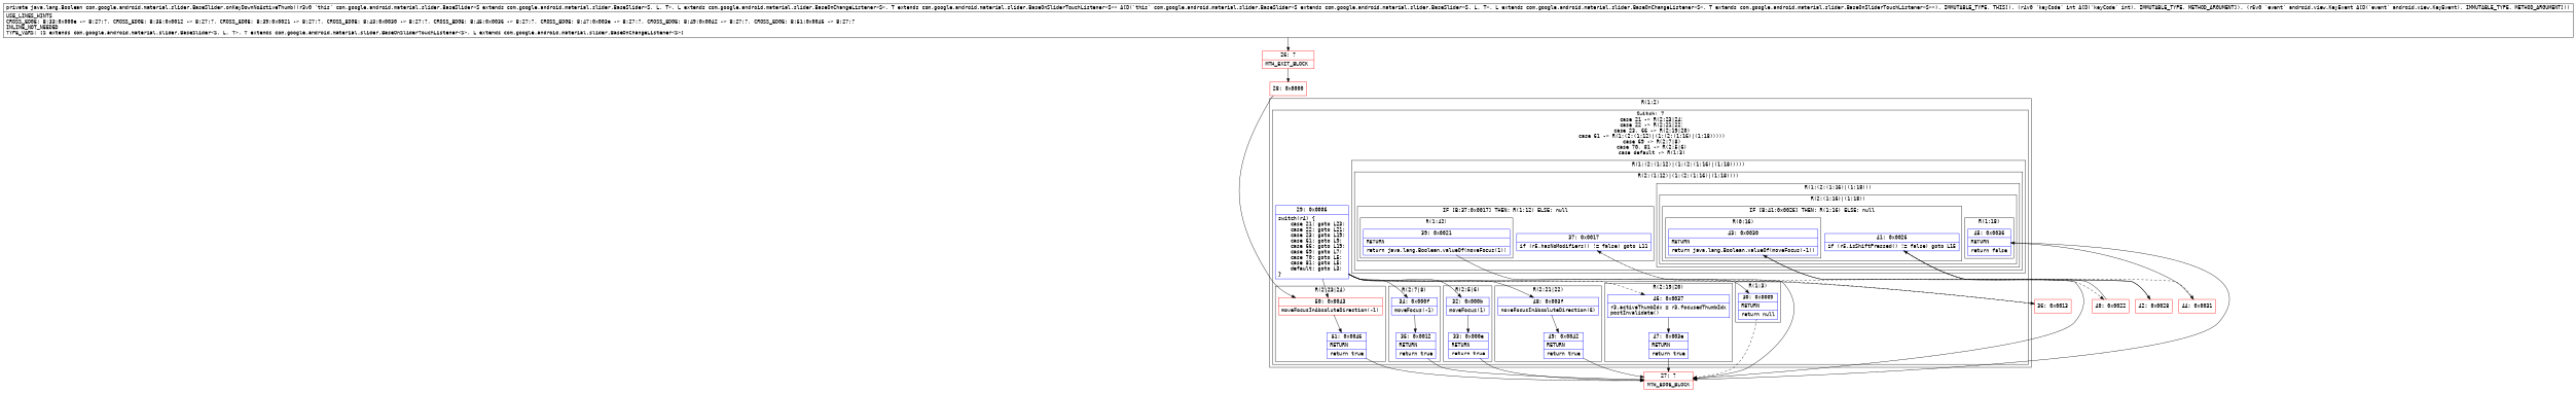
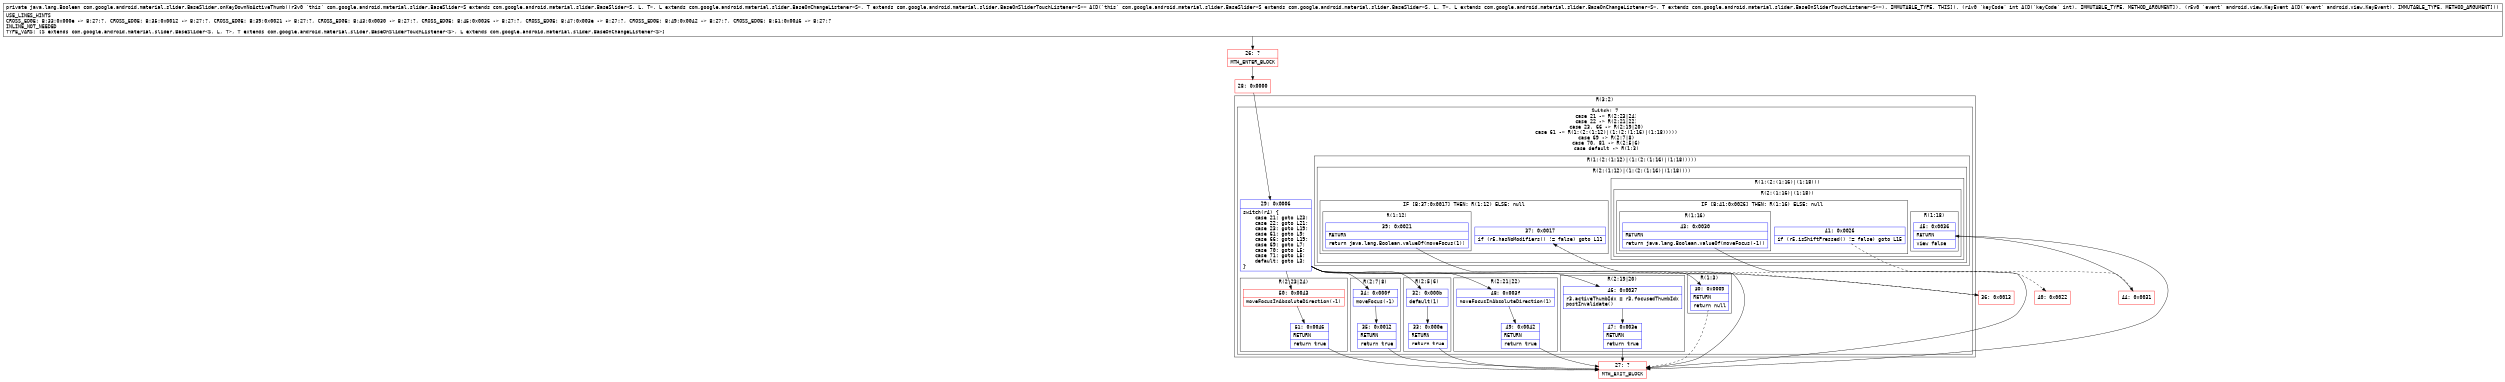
  digraph {
    fontname="DejaVu Sans Mono"
    node [color=blue fontname="DejaVu Sans Mono" shape=record]
    edge [fontname="DejaVu Sans Mono"]
    n1 [color=red label="{50\:\ 0x0043|moveFocusInAbsoluteDirection(\-1)\l}"]
    n2 [label="{51\:\ 0x0046|RETURN\l|return true\l}"]
-   n3 [label="{48\:\ 0x003f|moveFocusInAbsoluteDirection(6)\l}"]
+   n3 [label="{48\:\ 0x003f|moveFocusInAbsoluteDirection(1)\l}"]
    n4 [label="{49\:\ 0x0042|RETURN\l|return true\l}"]
    n5 [label="{46\:\ 0x0037|r3.activeThumbIdx = r3.focusedThumbIdx\lpostInvalidate()\l}"]
    n6 [label="{47\:\ 0x003e|RETURN\l|return true\l}"]
    n7 [label="{39\:\ 0x0021|RETURN\l|return java.lang.Boolean.valueOf(moveFocus(1))\l}"]
    n8 [label="{37\:\ 0x0017|if (r5.hasNoModifiers() != false) goto L11\l}"]
    n9 [label="{43\:\ 0x0030|RETURN\l|return java.lang.Boolean.valueOf(moveFocus(\-1))\l}"]
    n10 [label="{41\:\ 0x0026|if (r5.isShiftPressed() != false) goto L15\l}"]
-   n11 [label="{45\:\ 0x0036|RETURN\l|return false\l}"]
+   n11 [label="{45\:\ 0x0036|RETURN\l|view false\l}"]
    n12 [label="{34\:\ 0x000f|moveFocus(\-1)\l}"]
    n13 [label="{35\:\ 0x0012|RETURN\l|return true\l}"]
-   n14 [label="{32\:\ 0x000b|moveFocus(1)\l}"]
+   n14 [label="{32\:\ 0x000b|default(1)\l}"]
    n15 [label="{33\:\ 0x000e|RETURN\l|return true\l}"]
    n16 [label="{30\:\ 0x0009|RETURN\l|return null\l}"]
-   n17 [label="{29\:\ 0x0006|switch(r4) \{\l    case 21: goto L23;\l    case 22: goto L21;\l    case 23: goto L19;\l    case 61: goto L9;\l    case 66: goto L19;\l    case 69: goto L7;\l    case 70: goto L5;\l    case 81: goto L5;\l    default: goto L3;\l\}\l}"]
-   n18 [color=red label="{27\:\ ?|MTH_EDGE_BLOCK\l}"]
+   n17 [label="{29\:\ 0x0006|switch(r4) \{\l    case 21: goto L23;\l    case 22: goto L21;\l    case 23: goto L19;\l    case 61: goto L9;\l    case 66: goto L19;\l    case 69: goto L7;\l    case 70: goto L5;\l    case 71: goto L5;\l    default: goto L3;\l\}\l}"]
+   n18 [color=red label="{27\:\ ?|MTH_EXIT_BLOCK\l}"]
    n19 [color=red label="{40\:\ 0x0022}"]
-   n20 [color=red label="{42\:\ 0x0028}"]
    n21 [color=red label="{44\:\ 0x0031}"]
    n22 [color=red label="{36\:\ 0x0013}"]
-   n23 [color=red label="{26\:\ ?|MTH_EXIT_BLOCK\l}"]
+   n23 [color=red label="{26\:\ ?|MTH_ENTER_BLOCK\l}"]
    n24 [color=red label="{28\:\ 0x0000}"]
    n25 [label="{private java.lang.Boolean com.google.android.material.slider.BaseSlider.onKeyDownNoActiveThumb((r3v0 'this' com.google.android.material.slider.BaseSlider\<S extends com.google.android.material.slider.BaseSlider\<S, L, T\>, L extends com.google.android.material.slider.BaseOnChangeListener\<S\>, T extends com.google.android.material.slider.BaseOnSliderTouchListener\<S\>\> A[D('this' com.google.android.material.slider.BaseSlider\<S extends com.google.android.material.slider.BaseSlider\<S, L, T\>, L extends com.google.android.material.slider.BaseOnChangeListener\<S\>, T extends com.google.android.material.slider.BaseOnSliderTouchListener\<S\>\>), IMMUTABLE_TYPE, THIS]), (r4v0 'keyCode' int A[D('keyCode' int), IMMUTABLE_TYPE, METHOD_ARGUMENT]), (r5v0 'event' android.view.KeyEvent A[D('event' android.view.KeyEvent), IMMUTABLE_TYPE, METHOD_ARGUMENT]))  | USE_LINES_HINTS\lCROSS_EDGE: B:33:0x000e \-\> B:27:?, CROSS_EDGE: B:35:0x0012 \-\> B:27:?, CROSS_EDGE: B:39:0x0021 \-\> B:27:?, CROSS_EDGE: B:43:0x0030 \-\> B:27:?, CROSS_EDGE: B:45:0x0036 \-\> B:27:?, CROSS_EDGE: B:47:0x003e \-\> B:27:?, CROSS_EDGE: B:49:0x0042 \-\> B:27:?, CROSS_EDGE: B:51:0x0046 \-\> B:27:?\lINLINE_NOT_NEEDED\lTYPE_VARS: [S extends com.google.android.material.slider.BaseSlider\<S, L, T\>, T extends com.google.android.material.slider.BaseOnSliderTouchListener\<S\>, L extends com.google.android.material.slider.BaseOnChangeListener\<S\>]\l}" color=""]
    subgraph cluster_1 {
-     label="R(1:2)"
+     label="R(3:2)"
      subgraph cluster_2 {
        label="Switch: 7\n case 21 -> R(2:23|24)\n case 22 -> R(2:21|22)\n case 23, 66 -> R(2:19|20)\n case 61 -> R(1:(2:(1:12)|(1:(2:(1:16)|(1:18)))))\n case 69 -> R(2:7|8)\n case 70, 81 -> R(2:5|6)\n case default -> R(1:3)"
        n17
        subgraph cluster_3 {
          label="R(2:23|24)"
          n1
          n2
        }
        subgraph cluster_4 {
          label="R(2:21|22)"
          n3
          n4
        }
        subgraph cluster_5 {
          label="R(2:19|20)"
          n5
          n6
        }
        subgraph cluster_6 {
          label="R(1:(2:(1:12)|(1:(2:(1:16)|(1:18)))))"
          subgraph cluster_7 {
            label="R(2:(1:12)|(1:(2:(1:16)|(1:18))))"
            subgraph cluster_8 {
              label="IF [B:37:0x0017] THEN: R(1:12) ELSE: null"
              n8
              subgraph cluster_9 {
-               label="R(1:42)"
+               label="R(1:12)"
                n7
              }
            }
            subgraph cluster_10 {
              label="R(1:(2:(1:16)|(1:18)))"
              subgraph cluster_11 {
                label="R(2:(1:16)|(1:18))"
                subgraph cluster_12 {
                  label="IF [B:41:0x0026] THEN: R(1:16) ELSE: null"
                  n10
                  subgraph cluster_13 {
-                   label="R(0:16)"
+                   label="R(1:16)"
                    n9
                  }
                }
                subgraph cluster_14 {
                  label="R(1:18)"
                  n11
                }
              }
            }
          }
        }
        subgraph cluster_15 {
          label="R(2:7|8)"
          n12
          n13
        }
        subgraph cluster_16 {
          label="R(2:5|6)"
          n14
          n15
        }
        subgraph cluster_17 {
          label="R(1:3)"
          n16
        }
      }
    }
    n1 -> n2
    n2 -> n18
    n3 -> n4
    n4 -> n18
    n5 -> n6
    n6 -> n18
    n7 -> n18
    n8 -> n19 [style=dashed]
    n9 -> n18
-   n10 -> n20
    n10 -> n21 [style=dashed]
    n11 -> n18
    n12 -> n13
    n13 -> n18
    n14 -> n15
    n15 -> n18
    n16 -> n18 [style=dashed]
    n17 -> n1
    n17 -> n3
-   n17 -> n5 [style=dashed]
+   n17 -> n5
    n17 -> n12
    n17 -> n14
    n17 -> n16
    n17 -> n22
-   n19 -> n10
-   n20 -> n9
    n21 -> n11
    n22 -> n8 [style=dashed]
    n23 -> n24
-   n24 -> n1
+   n24 -> n17
    n25 -> n23
  }
